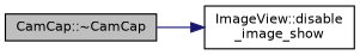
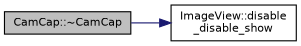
  digraph {
    rankdir=LR
    node [color=black fontname=Helvetica fontsize=10 shape=record style=filled]
    n1 [fillcolor=grey75 fontcolor=black height=0.2 label="CamCap::~CamCap" width=0.4]
-   n2 [fillcolor=white height=0.2 label="ImageView::disable\l_image_show" width=0.4]
+   n2 [fillcolor=white height=0.2 label="ImageView::disable\l_disable_show" width=0.4]
    n1 -> n2 [color=midnightblue fontname=Helvetica fontsize=10 labelfontname=Helvetica labelfontsize=10 style=solid]
  }
